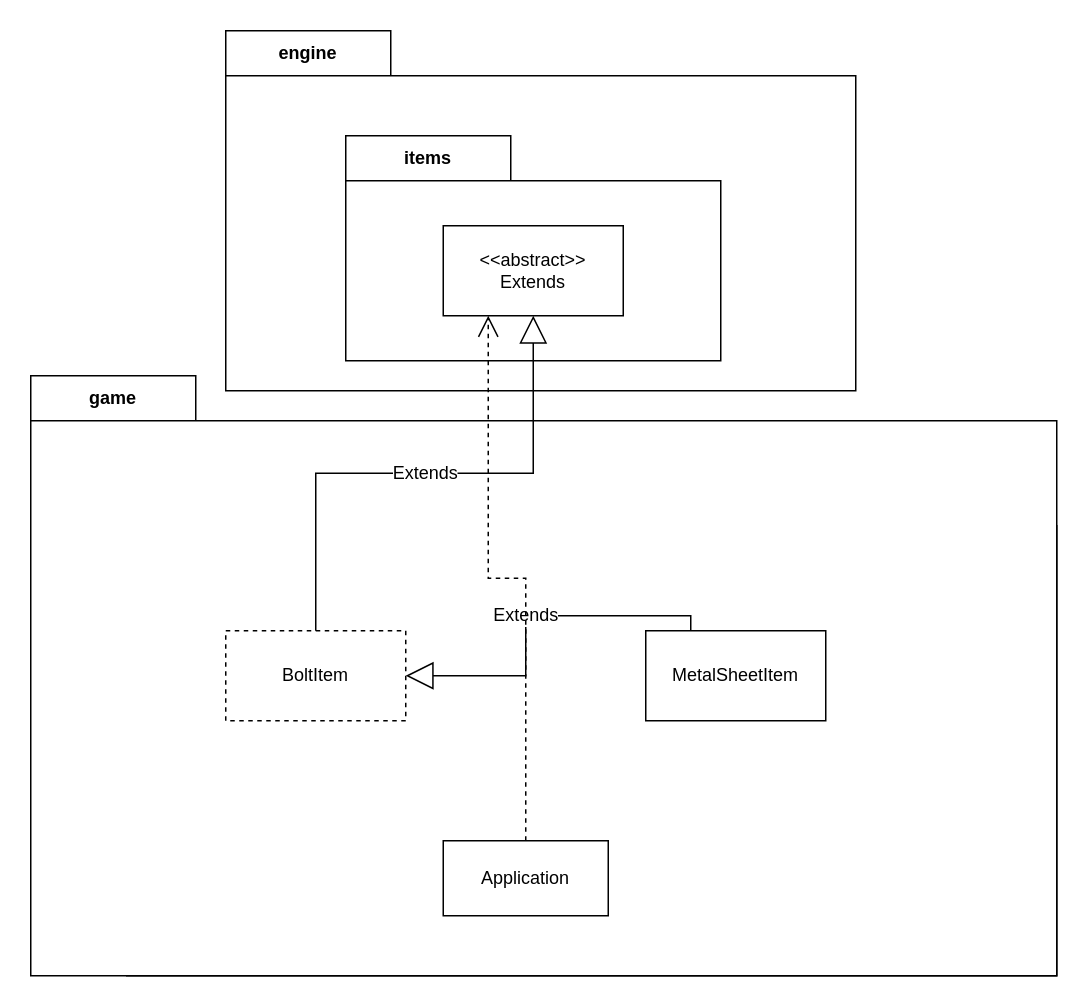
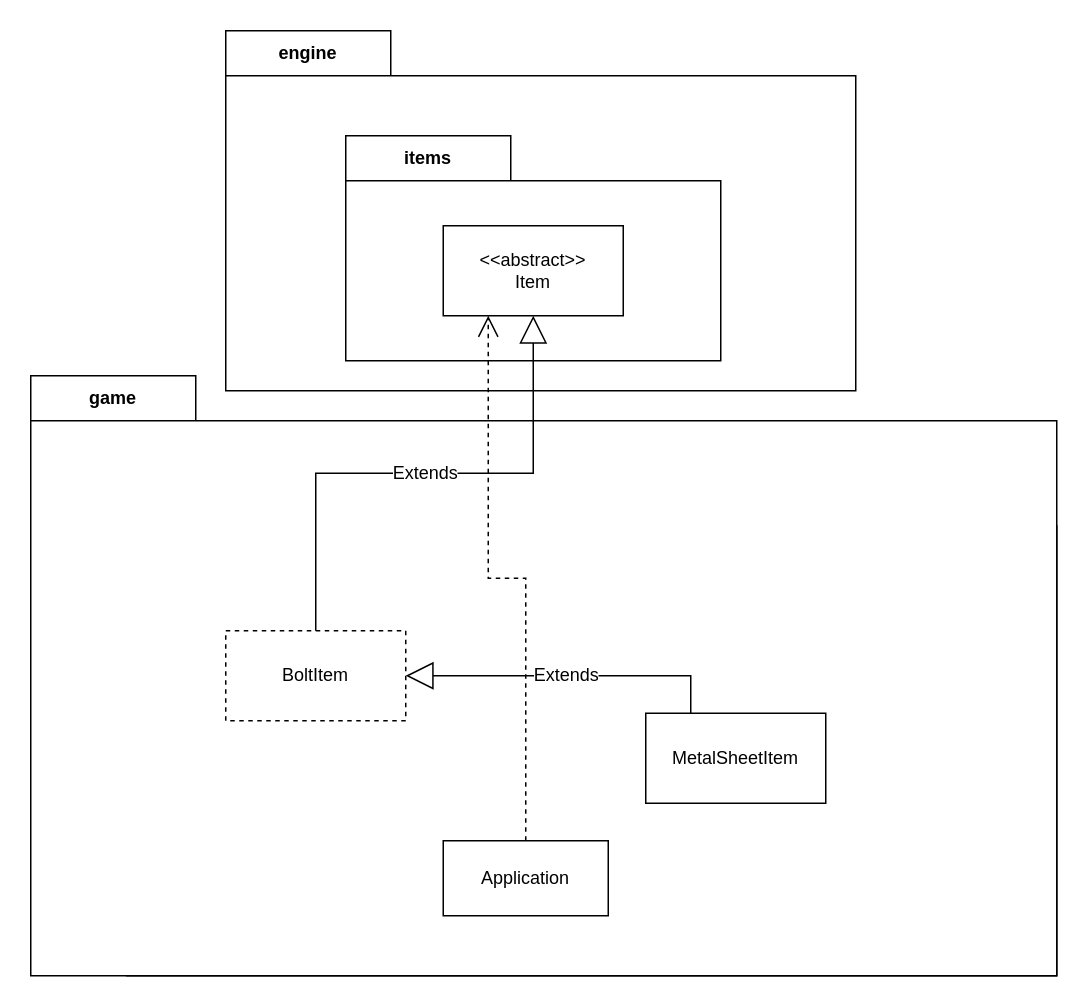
  <mxCell id="0" />
  <mxCell id="1" parent="0" />
  <mxCell id="2" value="engine" style="shape=folder;fontStyle=1;tabWidth=110;tabHeight=30;tabPosition=left;html=1;boundedLbl=1;labelInHeader=1;container=1;collapsible=0;whiteSpace=wrap;" parent="1" vertex="1"><mxGeometry x="150" y="20" width="420" height="240" as="geometry" /></mxCell>
  <mxCell id="3" value="" style="html=1;strokeColor=none;resizeWidth=1;resizeHeight=1;fillColor=none;part=1;connectable=0;allowArrows=0;deletable=0;whiteSpace=wrap;" parent="2" vertex="1"><mxGeometry width="420" height="168" relative="1" as="geometry"><mxPoint y="30" as="offset" /></mxGeometry></mxCell>
  <mxCell id="4" value="items" style="shape=folder;fontStyle=1;tabWidth=110;tabHeight=30;tabPosition=left;html=1;boundedLbl=1;labelInHeader=1;container=1;collapsible=0;whiteSpace=wrap;" parent="1" vertex="1"><mxGeometry x="230" width="250" height="150" as="geometry" y="90" /></mxCell>
  <mxCell id="5" value="Text" style="html=1;strokeColor=none;resizeWidth=1;resizeHeight=1;fillColor=none;part=1;connectable=0;allowArrows=0;deletable=0;whiteSpace=wrap;" parent="4" vertex="1"><mxGeometry width="250" height="105" relative="1" as="geometry"><mxPoint y="30" as="offset" /></mxGeometry></mxCell>
  <mxCell id="6" value="item" style="shape=folder;fontStyle=1;tabWidth=110;tabHeight=30;tabPosition=left;html=1;boundedLbl=1;labelInHeader=1;container=1;collapsible=0;whiteSpace=wrap;" parent="1" vertex="1"><mxGeometry x="84" y="320" width="620" height="330" as="geometry" /></mxCell>
  <mxCell id="7" value="" style="html=1;strokeColor=none;resizeWidth=1;resizeHeight=1;fillColor=none;part=1;connectable=0;allowArrows=0;deletable=0;whiteSpace=wrap;" parent="6" vertex="1"><mxGeometry width="560" height="147" relative="1" as="geometry"><mxPoint y="30" as="offset" /></mxGeometry></mxCell>
  <mxCell id="8" value="game" style="shape=folder;fontStyle=1;tabWidth=110;tabHeight=30;tabPosition=left;html=1;boundedLbl=1;labelInHeader=1;container=1;collapsible=0;whiteSpace=wrap;" parent="6" vertex="1"><mxGeometry x="-64" y="-70" width="684" height="400" as="geometry" /></mxCell>
  <mxCell id="9" value="" style="html=1;strokeColor=none;resizeWidth=1;resizeHeight=1;fillColor=none;part=1;connectable=0;allowArrows=0;deletable=0;whiteSpace=wrap;" parent="8" vertex="1"><mxGeometry width="684.0" height="280" relative="1" as="geometry"><mxPoint y="30" as="offset" /></mxGeometry></mxCell>
  <mxCell id="10" value="BoltItem" style="rounded=0;whiteSpace=wrap;html=1;dashed=1;" parent="1" vertex="1"><mxGeometry x="150" y="420" width="120" height="60" as="geometry" /></mxCell>
- <mxCell id="11" value="&amp;lt;&amp;lt;abstract&amp;gt;&amp;gt;&lt;br&gt;Extends" style="rounded=0;whiteSpace=wrap;html=1;" parent="1" vertex="1"><mxGeometry x="295" y="150" width="120" height="60" as="geometry" /></mxCell>
- <mxCell id="12" value="MetalSheetItem" style="rounded=0;whiteSpace=wrap;html=1;" parent="1" vertex="1"><mxGeometry x="430" y="420" width="120" height="60" as="geometry" /></mxCell>
+ <mxCell id="11" value="&amp;lt;&amp;lt;abstract&amp;gt;&amp;gt;&lt;br&gt;Item" style="rounded=0;whiteSpace=wrap;html=1;" parent="1" vertex="1"><mxGeometry x="295" y="150" width="120" height="60" as="geometry" /></mxCell>
+ <mxCell id="12" value="MetalSheetItem" style="rounded=0;whiteSpace=wrap;html=1;" parent="1" vertex="1"><mxGeometry x="430" y="475" width="120" height="60" as="geometry" /></mxCell>
  <mxCell id="13" value="Extends" style="endArrow=block;endSize=16;endFill=0;html=1;rounded=0;fontSize=12;exitX=0.5;exitY=0;exitDx=0;exitDy=0;entryX=0.5;entryY=1;entryDx=0;entryDy=0;edgeStyle=orthogonalEdgeStyle;" parent="1" source="10" target="11" edge="1"><mxGeometry width="160" relative="1" as="geometry"><mxPoint x="560" y="460" as="sourcePoint" /><mxPoint x="210" y="340" as="targetPoint" /></mxGeometry></mxCell>
  <mxCell id="14" value="Extends" style="endArrow=block;endSize=16;endFill=0;html=1;rounded=0;fontSize=12;exitX=0.25;exitY=0;exitDx=0;exitDy=0;edgeStyle=orthogonalEdgeStyle;" parent="1" source="12" target="10" edge="1"><mxGeometry width="160" relative="1" as="geometry"><mxPoint x="220" y="430" as="sourcePoint" /><mxPoint x="360" y="320" as="targetPoint" /></mxGeometry></mxCell>
  <mxCell id="15" value="Application" style="html=1;whiteSpace=wrap;" parent="1" vertex="1"><mxGeometry x="295" y="560" width="110" height="50" as="geometry" /></mxCell>
  <mxCell id="16" value="" style="endArrow=open;endSize=12;dashed=1;html=1;rounded=0;fontSize=12;exitX=0.5;exitY=0;exitDx=0;exitDy=0;entryX=0.25;entryY=1;entryDx=0;entryDy=0;edgeStyle=orthogonalEdgeStyle;" parent="1" source="15" target="11" edge="1"><mxGeometry width="160" relative="1" as="geometry"><mxPoint x="360" y="570" as="sourcePoint" /><mxPoint x="220" y="490" as="targetPoint" /></mxGeometry></mxCell>
